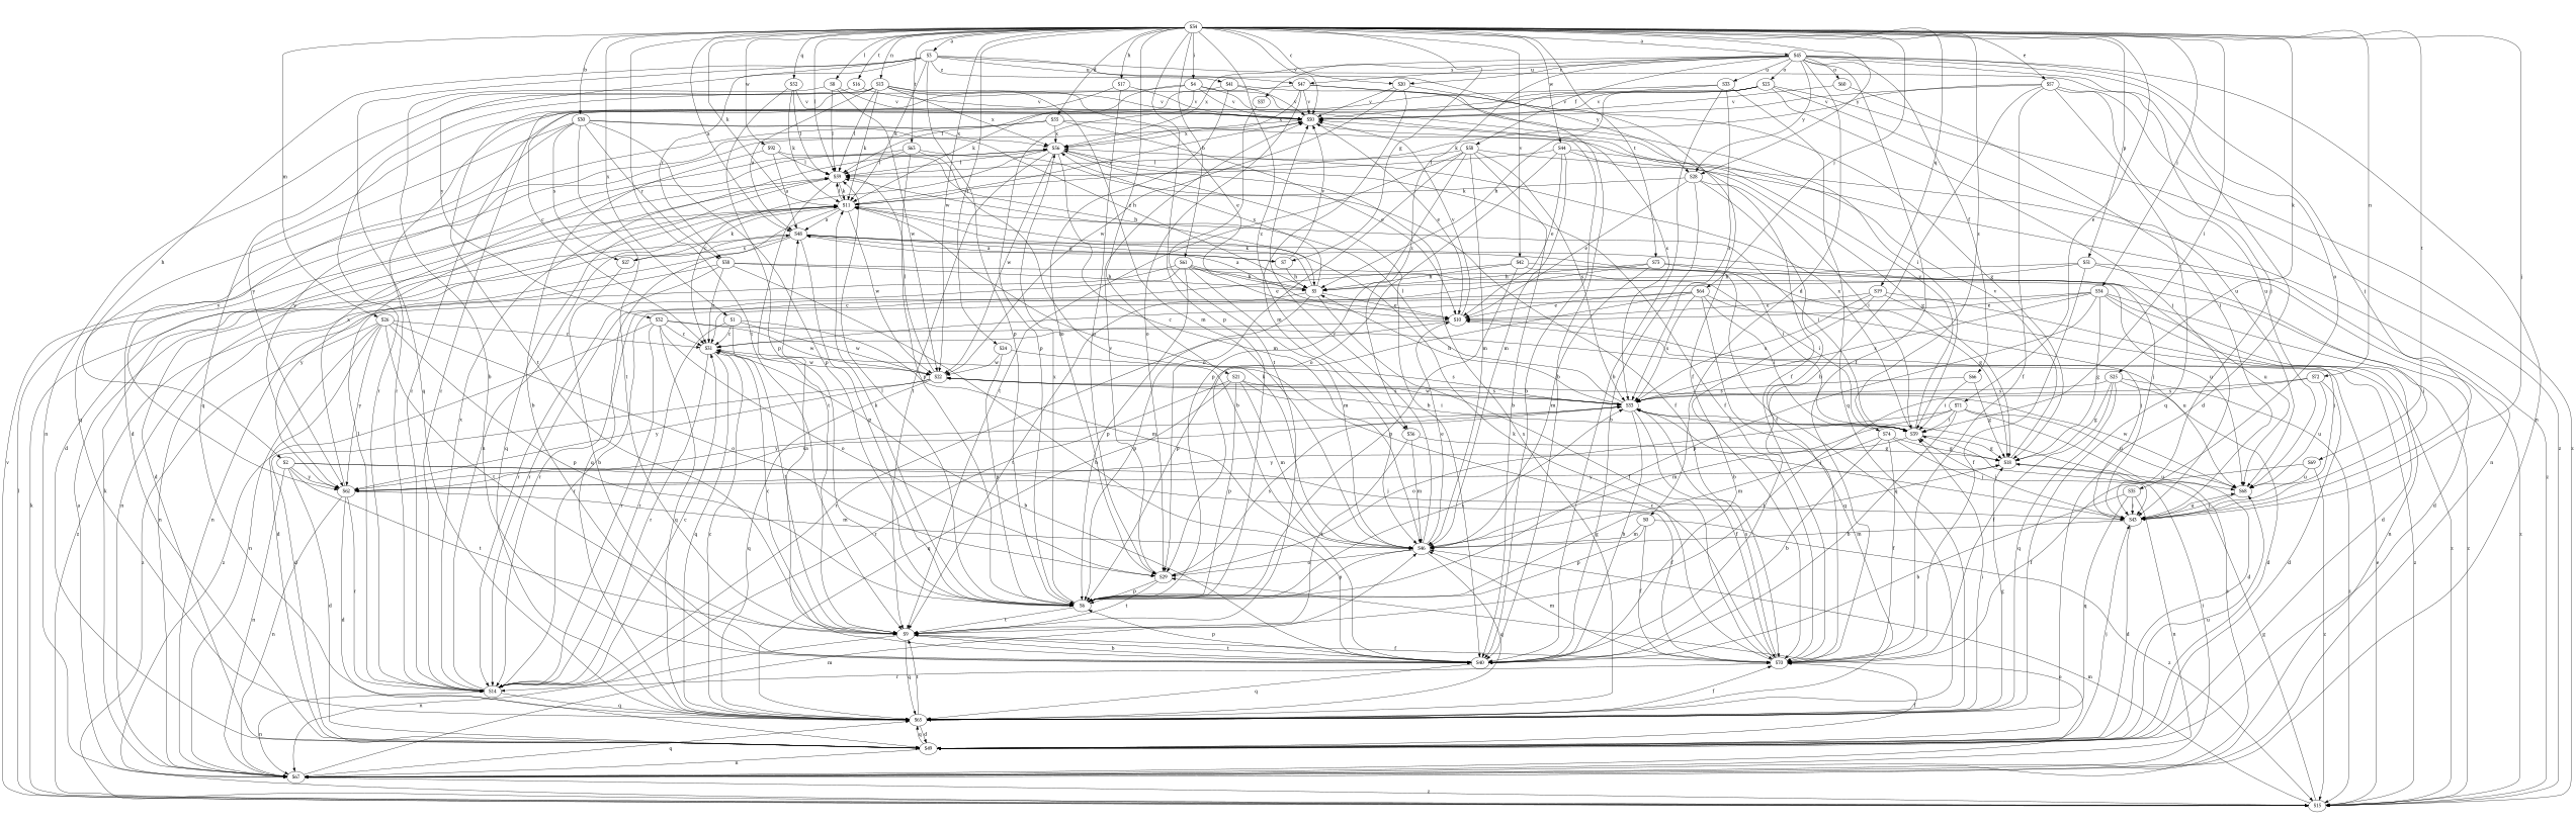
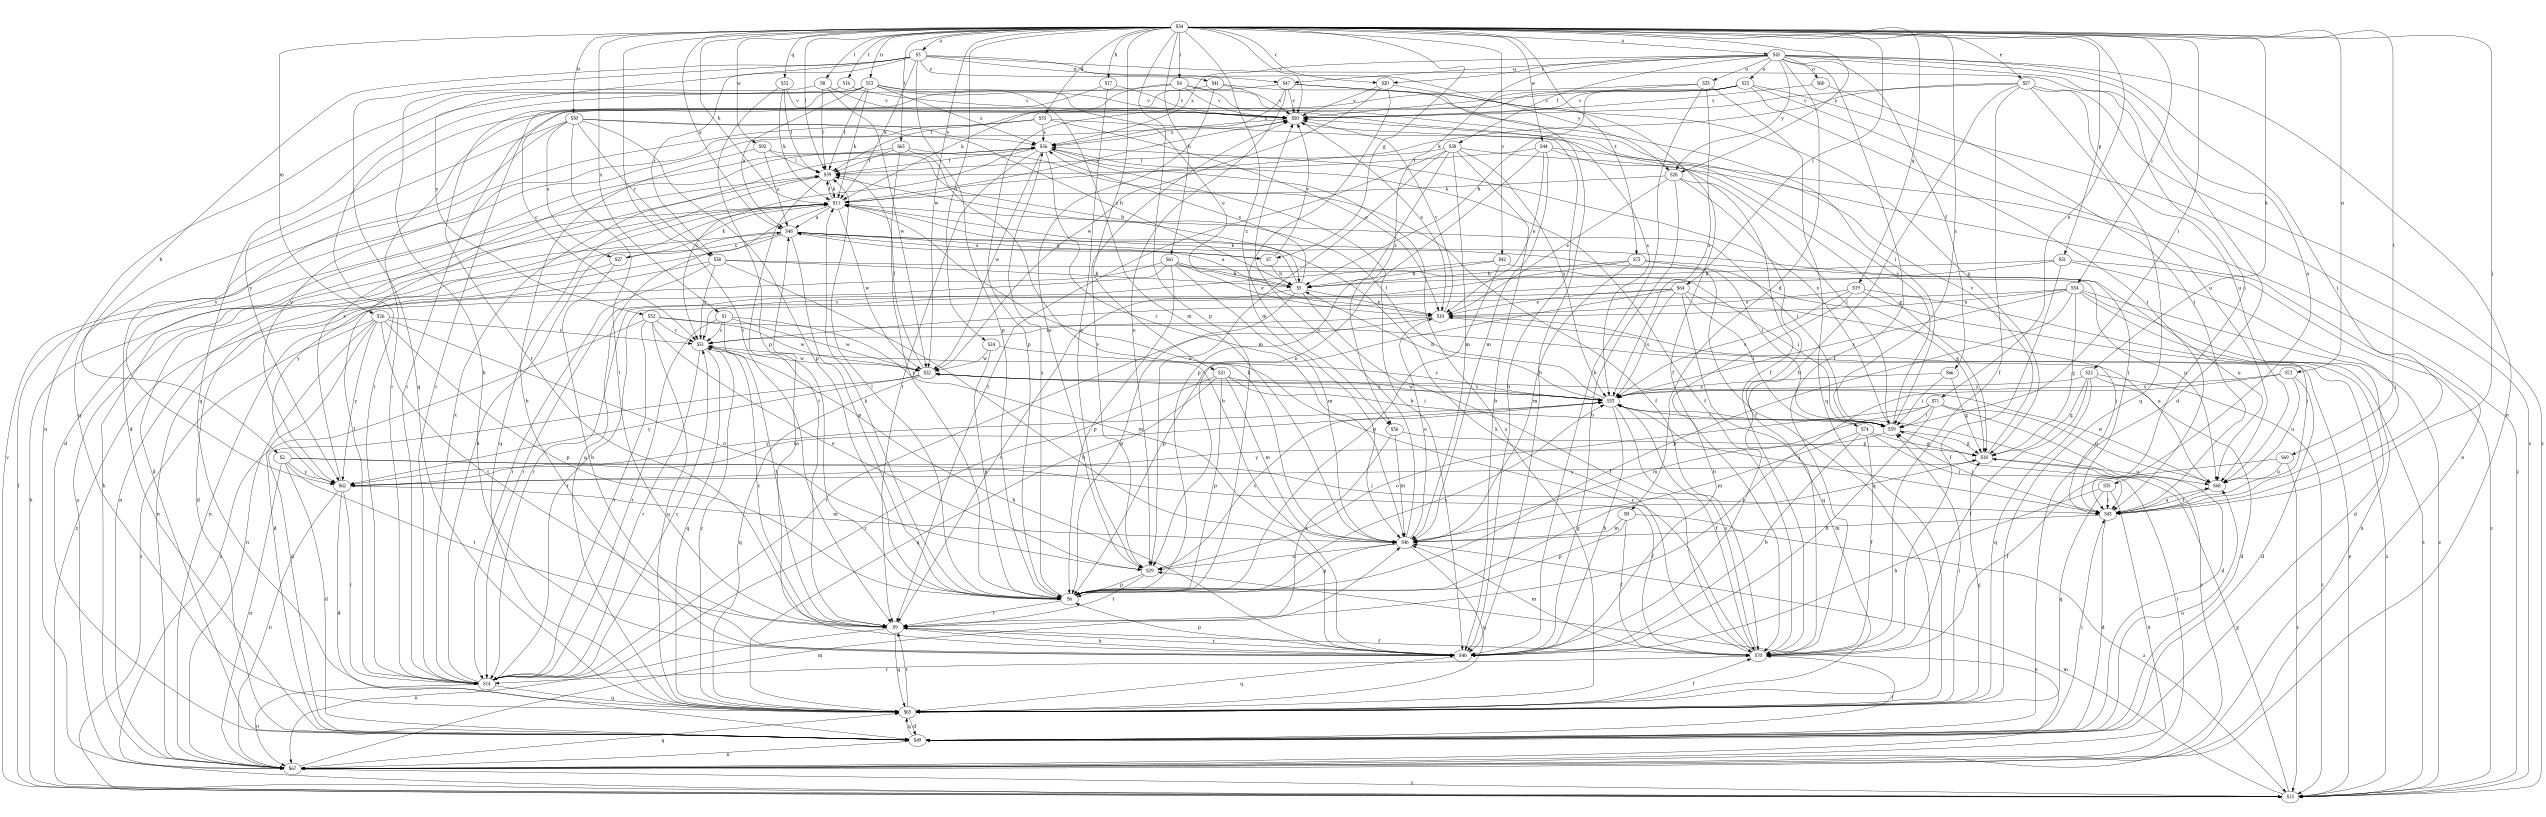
  strict digraph {
    fontname="PT Serif"
    node [fontname="PT Serif"]
    edge [fontname="PT Serif"]
    S34
    S45
    S3
    S48
    S30
    S61
    S20
    S55
    S57
    S71
    S7
    S17
    S4
    S39
    S64
    S54
    S43
    S25
    S11
    S8
    S59
    S26
    S72
    S13
    S51
    S6
    S52
    S19
    S74
    S69
    S73
    S24
    S63
    S16
    S9
    S42
    S50
    S44
    n39 [label=S92]
    S22
    S1
    S28
    S21
    S36
    S0
    S49
    S66
    S58
    S70
    S67
    S23
    S60
    S35
-   S37
    S33
    S47
    S56
    S2
    S65
    S38
    S32
    S41
    S27
    S62
    S5
    S10
    S46
    S15
    S40
    S68
    S29
    S14
    S53
    S18
    S31
    S34 -> S45 [label=a]
    S34 -> S3 [label=a]
    S34 -> S48 [label=a]
    S34 -> S30 [label=b]
    S34 -> S61 [label=b]
    S34 -> S20 [label=c]
    S34 -> S55 [label=d]
    S34 -> S57 [label=e]
    S34 -> S71 [label=e]
    S34 -> S7 [label=g]
    S34 -> S17 [label=h]
    S34 -> S4 [label=i]
    S34 -> S39 [label=i]
    S34 -> S64 [label=j]
    S34 -> S54 [label=j]
    S34 -> S43 [label=j]
    S34 -> S25 [label=k]
    S34 -> S11 [label=k]
    S34 -> S8 [label=l]
    S34 -> S59 [label=l]
    S34 -> S26 [label=m]
    S34 -> S72 [label=n]
    S34 -> S13 [label=n]
    S34 -> S51 [label=p]
    S34 -> S6 [label=p]
    S34 -> S52 [label=q]
    S34 -> S19 [label=q]
    S34 -> S74 [label=s]
    S34 -> S69 [label=t]
    S34 -> S73 [label=t]
    S34 -> S24 [label=t]
    S34 -> S63 [label=t]
    S34 -> S16 [label=t]
    S34 -> S9 [label=t]
    S34 -> S42 [label=v]
    S34 -> S50 [label=v]
    S34 -> S44 [label=w]
    S34 -> n39 [label=w]
    S34 -> S22 [label=w]
    S34 -> S1 [label=x]
    S34 -> S28 [label=y]
    S34 -> S21 [label=z]
    S34 -> S36 [label=z]
    S45 -> S20 [label=c]
    S45 -> S43 [label=j]
    S45 -> S28 [label=y]
    S45 -> S36 [label=z]
    S45 -> S0 [label=d]
    S45 -> S49 [label=d]
    S45 -> S66 [label=f]
    S45 -> S58 [label=f]
    S45 -> S70 [label=f]
    S45 -> S67 [label=n]
    S45 -> S23 [label=o]
    S45 -> S60 [label=o]
    S45 -> S35 [label=o]
-   S45 -> S37 [label=s]
    S45 -> S33 [label=u]
    S45 -> S47 [label=u]
    S45 -> S56 [label=x]
    S3 -> S43 [label=j]
    S3 -> S11 [label=k]
    S3 -> S6 [label=p]
    S3 -> S28 [label=y]
    S3 -> S47 [label=u]
    S3 -> S2 [label=h]
    S3 -> S65 [label=q]
    S3 -> S38 [label=r]
    S3 -> S32 [label=y]
    S3 -> S41 [label=z]
    S48 -> S7 [label=g]
    S48 -> S39 [label=i]
    S48 -> S43 [label=j]
    S48 -> S6 [label=p]
    S48 -> S67 [label=n]
    S48 -> S27 [label=s]
    S48 -> S62 [label=y]
    S30 -> S6 [label=p]
    S30 -> S9 [label=t]
    S30 -> S56 [label=x]
    S30 -> S65 [label=q]
    S30 -> S38 [label=r]
    S30 -> S27 [label=s]
    S30 -> S62 [label=y]
    S30 -> S5 [label=h]
    S61 -> S39 [label=i]
    S61 -> S6 [label=p]
    S61 -> S67 [label=n]
    S61 -> S5 [label=h]
    S61 -> S10 [label=e]
    S61 -> S46 [label=m]
    S61 -> S15 [label=z]
    S20 -> S50 [label=v]
    S20 -> S22 [label=w]
    S20 -> S70 [label=f]
    S20 -> S46 [label=m]
    S55 -> S49 [label=d]
    S55 -> S56 [label=x]
    S55 -> S62 [label=y]
    S55 -> S10 [label=e]
    S55 -> S40 [label=b]
    S57 -> S11 [label=k]
    S57 -> S50 [label=v]
    S57 -> S70 [label=f]
    S57 -> S65 [label=q]
    S57 -> S15 [label=z]
    S57 -> S40 [label=b]
    S57 -> S68 [label=u]
    S71 -> S39 [label=i]
    S71 -> S49 [label=d]
    S71 -> S46 [label=m]
    S71 -> S40 [label=b]
    S71 -> S68 [label=u]
    S71 -> S29 [label=o]
    S7 -> S48 [label=a]
    S7 -> S50 [label=v]
    S7 -> S5 [label=h]
    S17 -> S50 [label=v]
    S17 -> S29 [label=o]
    S17 -> S14 [label=r]
    S4 -> S11 [label=k]
    S4 -> S6 [label=p]
    S4 -> S50 [label=v]
    S4 -> S70 [label=f]
    S4 -> S14 [label=r]
    S4 -> S53 [label=s]
    S39 -> S50 [label=v]
    S39 -> S56 [label=x]
    S39 -> S62 [label=y]
    S39 -> S18 [label=g]
    S64 -> S39 [label=i]
    S64 -> S43 [label=j]
    S64 -> S6 [label=p]
    S64 -> S65 [label=q]
    S64 -> S10 [label=e]
    S64 -> S14 [label=r]
    S64 -> S53 [label=s]
    S54 -> S43 [label=j]
    S54 -> S6 [label=p]
    S54 -> S67 [label=n]
    S54 -> S10 [label=e]
    S54 -> S15 [label=z]
    S54 -> S53 [label=s]
    S54 -> S18 [label=g]
    S54 -> S31 [label=c]
    S43 -> S39 [label=i]
    S43 -> S49 [label=d]
    S43 -> S46 [label=m]
    S43 -> S68 [label=u]
    S25 -> S49 [label=d]
    S25 -> S70 [label=f]
    S25 -> S65 [label=q]
    S25 -> S15 [label=z]
    S25 -> S53 [label=s]
    S25 -> S18 [label=g]
    S11 -> S48 [label=a]
    S11 -> S39 [label=i]
    S11 -> S59 [label=l]
    S11 -> S50 [label=v]
    S11 -> S22 [label=w]
    S11 -> S49 [label=d]
    S11 -> S65 [label=q]
    S8 -> S59 [label=l]
    S8 -> S50 [label=v]
    S8 -> S22 [label=w]
    S8 -> S40 [label=b]
    S59 -> S11 [label=k]
    S59 -> S9 [label=t]
    S59 -> S65 [label=q]
    S26 -> S6 [label=p]
    S26 -> S9 [label=t]
    S26 -> S49 [label=d]
    S26 -> S67 [label=n]
    S26 -> S62 [label=y]
    S26 -> S15 [label=z]
    S26 -> S29 [label=o]
    S26 -> S31 [label=c]
    S72 -> S9 [label=t]
    S72 -> S49 [label=d]
    S72 -> S68 [label=u]
    S72 -> S53 [label=s]
    S13 -> S48 [label=a]
    S13 -> S11 [label=k]
    S13 -> S59 [label=l]
    S13 -> S9 [label=t]
    S13 -> S50 [label=v]
    S13 -> S56 [label=x]
    S13 -> S65 [label=q]
    S13 -> S10 [label=e]
    S13 -> S46 [label=m]
    S51 -> S43 [label=j]
    S51 -> S70 [label=f]
    S51 -> S5 [label=h]
    S51 -> S15 [label=z]
    S51 -> S14 [label=r]
    S6 -> S11 [label=k]
    S6 -> S59 [label=l]
    S6 -> S9 [label=t]
    S6 -> S56 [label=x]
    S6 -> S53 [label=s]
    S6 -> S18 [label=g]
    S52 -> S11 [label=k]
    S52 -> S59 [label=l]
    S52 -> S6 [label=p]
    S52 -> S50 [label=v]
    S19 -> S49 [label=d]
    S19 -> S10 [label=e]
    S19 -> S15 [label=z]
    S19 -> S40 [label=b]
    S19 -> S53 [label=s]
    S74 -> S43 [label=j]
    S74 -> S70 [label=f]
    S74 -> S46 [label=m]
    S74 -> S40 [label=b]
    S74 -> S18 [label=g]
    S69 -> S70 [label=f]
    S69 -> S15 [label=z]
    S69 -> S68 [label=u]
    S73 -> S5 [label=h]
    S73 -> S46 [label=m]
    S73 -> S68 [label=u]
    S73 -> S14 [label=r]
    S73 -> S18 [label=g]
    S24 -> S6 [label=p]
    S24 -> S22 [label=w]
    S24 -> S53 [label=s]
    S63 -> S59 [label=l]
    S63 -> S6 [label=p]
    S63 -> S49 [label=d]
    S63 -> S70 [label=f]
    S63 -> S40 [label=b]
    S16 -> S50 [label=v]
    S16 -> S67 [label=n]
    S9 -> S70 [label=f]
    S9 -> S67 [label=n]
    S9 -> S65 [label=q]
    S9 -> S40 [label=b]
    S9 -> S31 [label=c]
    S42 -> S6 [label=p]
    S42 -> S65 [label=q]
    S42 -> S5 [label=h]
    S42 -> S31 [label=c]
    S50 -> S56 [label=x]
    S50 -> S10 [label=e]
    S44 -> S59 [label=l]
    S44 -> S10 [label=e]
    S44 -> S46 [label=m]
    S44 -> S15 [label=z]
    S44 -> S29 [label=o]
    S44 -> S18 [label=g]
    n39 -> S48 [label=a]
    n39 -> S59 [label=l]
    n39 -> S5 [label=h]
    n39 -> S40 [label=b]
    S22 -> S59 [label=l]
    S22 -> S49 [label=d]
    S22 -> S65 [label=q]
    S22 -> S62 [label=y]
    S22 -> S53 [label=s]
    S1 -> S9 [label=t]
    S1 -> S22 [label=w]
    S1 -> S46 [label=m]
    S1 -> S14 [label=r]
    S1 -> S31 [label=c]
    S28 -> S39 [label=i]
    S28 -> S11 [label=k]
    S28 -> S70 [label=f]
    S28 -> S10 [label=e]
    S28 -> S40 [label=b]
    S21 -> S39 [label=i]
    S21 -> S6 [label=p]
    S21 -> S65 [label=q]
    S21 -> S46 [label=m]
    S21 -> S14 [label=r]
    S21 -> S53 [label=s]
    S36 -> S9 [label=t]
    S36 -> S46 [label=m]
    S36 -> S18 [label=g]
    S0 -> S6 [label=p]
    S0 -> S70 [label=f]
    S0 -> S46 [label=m]
    S0 -> S15 [label=z]
    S49 -> S43 [label=j]
    S49 -> S70 [label=f]
    S49 -> S67 [label=n]
    S49 -> S65 [label=q]
    S49 -> S68 [label=u]
    S66 -> S39 [label=i]
    S66 -> S53 [label=s]
    S66 -> S18 [label=g]
    S58 -> S59 [label=l]
    S58 -> S6 [label=p]
    S58 -> S9 [label=t]
    S58 -> S67 [label=n]
    S58 -> S46 [label=m]
    S58 -> S40 [label=b]
    S58 -> S29 [label=o]
    S58 -> S53 [label=s]
    S70 -> S11 [label=k]
    S70 -> S46 [label=m]
    S70 -> S14 [label=r]
    S70 -> S53 [label=s]
    S70 -> S31 [label=c]
    S67 -> S48 [label=a]
    S67 -> S39 [label=i]
    S67 -> S11 [label=k]
    S67 -> S65 [label=q]
    S67 -> S46 [label=m]
    S67 -> S15 [label=z]
    S67 -> S29 [label=o]
    S67 -> S53 [label=s]
    S23 -> S43 [label=j]
    S23 -> S50 [label=v]
    S23 -> S62 [label=y]
    S23 -> S5 [label=h]
    S23 -> S15 [label=z]
    S23 -> S68 [label=u]
    S23 -> S14 [label=r]
    S60 -> S43 [label=j]
    S60 -> S50 [label=v]
    S35 -> S43 [label=j]
    S35 -> S67 [label=n]
    S35 -> S65 [label=q]
    S35 -> S40 [label=b]
-   S37 -> S9 [label=t]
    S33 -> S59 [label=l]
    S33 -> S50 [label=v]
    S33 -> S65 [label=q]
    S33 -> S40 [label=b]
    S33 -> S53 [label=s]
    S47 -> S50 [label=v]
    S47 -> S56 [label=x]
    S47 -> S40 [label=b]
    S47 -> S29 [label=o]
    S47 -> S14 [label=r]
    S47 -> S18 [label=g]
    S56 -> S59 [label=l]
    S56 -> S9 [label=t]
    S56 -> S22 [label=w]
    S56 -> S70 [label=f]
    S56 -> S46 [label=m]
    S56 -> S40 [label=b]
    S56 -> S31 [label=c]
    S2 -> S43 [label=j]
    S2 -> S9 [label=t]
    S2 -> S49 [label=d]
    S2 -> S70 [label=f]
    S2 -> S67 [label=n]
    S2 -> S62 [label=y]
    S65 -> S39 [label=i]
    S65 -> S9 [label=t]
    S65 -> S49 [label=d]
    S65 -> S70 [label=f]
    S65 -> S56 [label=x]
    S65 -> S18 [label=g]
    S65 -> S31 [label=c]
    S38 -> S67 [label=n]
    S38 -> S5 [label=h]
    S38 -> S40 [label=b]
    S38 -> S68 [label=u]
    S38 -> S14 [label=r]
    S38 -> S31 [label=z]
    S32 -> S22 [label=w]
    S32 -> S65 [label=q]
    S32 -> S15 [label=z]
    S32 -> S68 [label=u]
    S32 -> S29 [label=o]
    S32 -> S14 [label=r]
    S32 -> S31 [label=c]
    S41 -> S39 [label=i]
    S41 -> S50 [label=v]
    S41 -> S29 [label=o]
    S41 -> S31 [label=c]
    S27 -> S11 [label=k]
-   S42 -> S49 [label=d]
+   S27 -> S49 [label=d]
    S27 -> S40 [label=b]
    S62 -> S49 [label=d]
    S62 -> S67 [label=n]
    S62 -> S56 [label=x]
    S62 -> S46 [label=m]
    S62 -> S14 [label=r]
    S62 -> S53 [label=s]
    S5 -> S48 [label=a]
    S5 -> S11 [label=k]
    S5 -> S6 [label=p]
    S5 -> S9 [label=t]
    S5 -> S70 [label=f]
    S5 -> S56 [label=x]
    S5 -> S10 [label=e]
    S10 -> S50 [label=v]
    S10 -> S15 [label=z]
    S10 -> S14 [label=r]
    S10 -> S31 [label=c]
    S46 -> S11 [label=k]
    S46 -> S6 [label=p]
    S46 -> S50 [label=v]
    S46 -> S65 [label=q]
    S46 -> S10 [label=e]
    S46 -> S29 [label=o]
    S15 -> S11 [label=k]
    S15 -> S59 [label=l]
    S15 -> S50 [label=v]
    S15 -> S10 [label=e]
    S15 -> S46 [label=m]
    S15 -> S18 [label=g]
    S40 -> S48 [label=a]
    S40 -> S6 [label=p]
    S40 -> S9 [label=t]
    S40 -> S65 [label=q]
    S68 -> S43 [label=j]
    S68 -> S22 [label=w]
    S29 -> S6 [label=p]
    S29 -> S9 [label=t]
    S29 -> S50 [label=v]
    S29 -> S53 [label=s]
    S14 -> S11 [label=n]
    S14 -> S59 [label=l]
    S14 -> S67 [label=n]
    S14 -> S56 [label=x]
    S14 -> S65 [label=q]
    S14 -> S31 [label=c]
    S53 -> S39 [label=i]
    S53 -> S43 [label=j]
    S53 -> S59 [label=l]
    S53 -> S22 [label=w]
    S53 -> S70 [label=f]
    S53 -> S62 [label=y]
    S53 -> S5 [label=h]
    S53 -> S40 [label=b]
    S18 -> S50 [label=v]
    S18 -> S62 [label=y]
    S18 -> S68 [label=u]
    S31 -> S22 [label=w]
    S31 -> S65 [label=q]
    S31 -> S40 [label=b]
    S31 -> S14 [label=r]
  }
